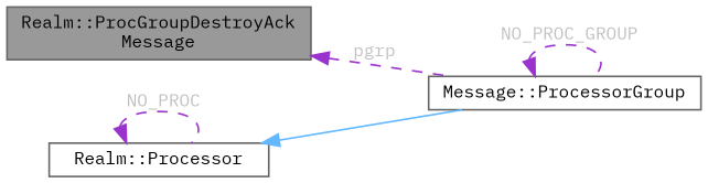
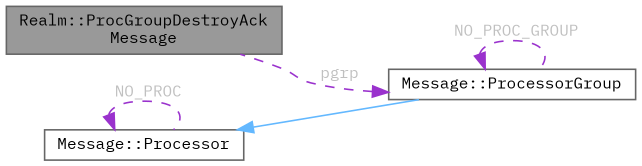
  digraph {
    fontname="IBM Plex Mono"
    rankdir=LR
    node [color=gray40 fillcolor=white fontname="IBM Plex Mono" fontsize=10 shape=box style=filled]
    edge [color=darkorchid3 dir=back fontcolor=grey fontname="IBM Plex Mono" fontsize=10 labelfontname=Helvetica labelfontsize=10 style=dashed]
    n1 [fillcolor=grey60 fontcolor=black height=0.2 label="Realm::ProcGroupDestroyAck\lMessage" width=0.4]
    n2 [height=0.2 label="Message::ProcessorGroup" width=0.4]
-   n3 [height=0.2 label="Realm::Processor" width=0.4]
-   n1 -> n2 [label=" pgrp"]
+   n3 [height=0.2 label="Message::Processor" width=0.4]
+   n2 -> n1 [label=" pgrp"]
    n2 -> n2 [label=" NO_PROC_GROUP"]
    n3 -> n2 [color=steelblue1 style=solid fontcolor=""]
    n3 -> n3 [label=" NO_PROC"]
  }
